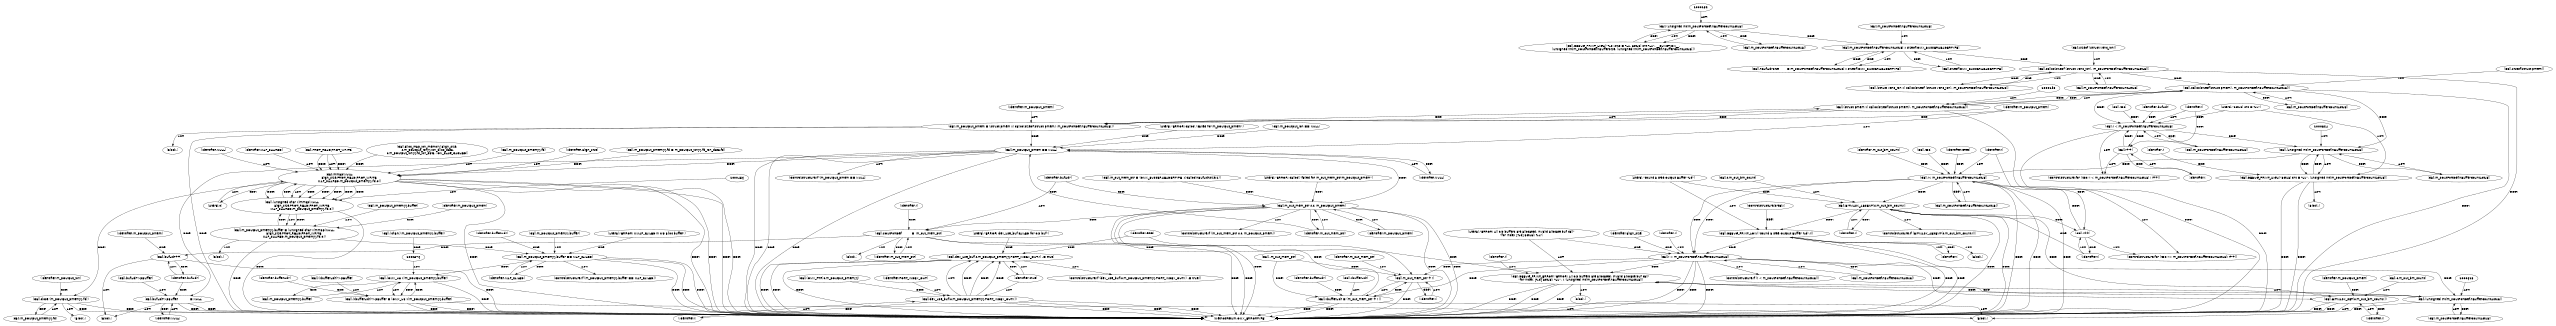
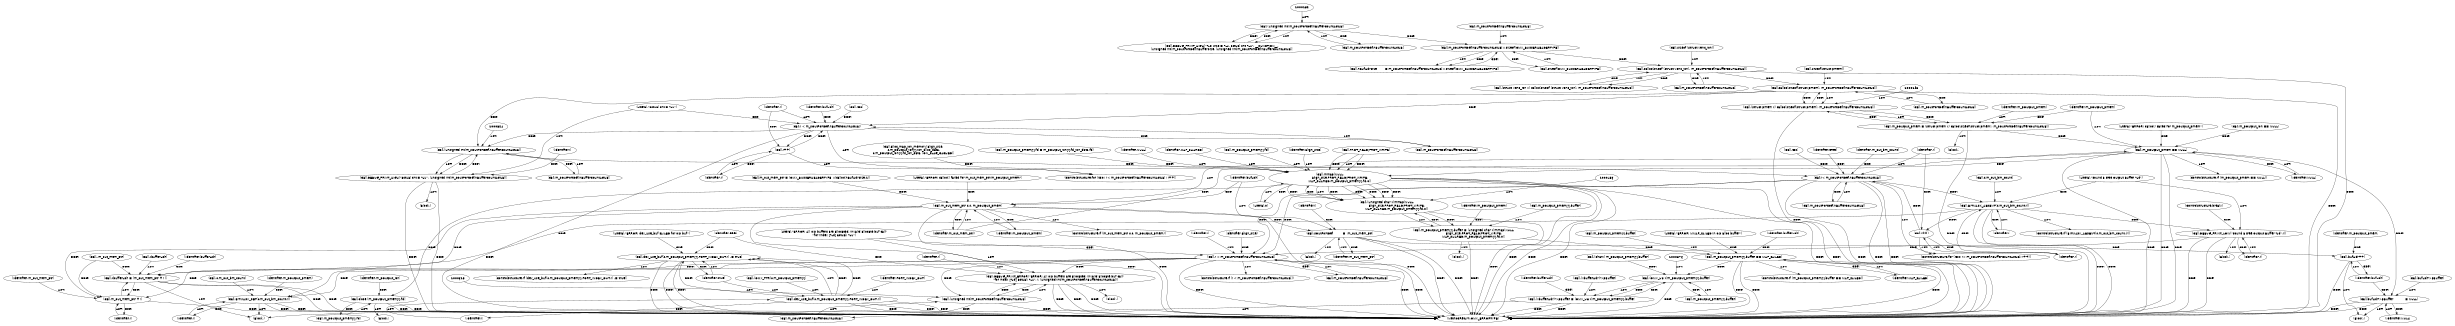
  digraph {
    fontname="DejaVu Sans"
    node [fontname="DejaVu Sans"]
    edge [fontname="DejaVu Sans"]
    n1 [label="(Call,calloc(sizeof(struct pmem), m_sOutPortDef.nBufferCountActual))"]
    n2 [label="(Call,(struct pmem *) calloc(sizeof(struct pmem), m_sOutPortDef.nBufferCountActual))"]
    n3 [label="(Call,i < m_sOutPortDef.nBufferCountActual)"]
    n4 [label="(Call,(unsigned int)m_sOutPortDef.nBufferCountActual)"]
    n5 [label="(MethodReturn,OMX_ERRORTYPE)"]
    n6 [label="(Call,m_sOutPortDef.nBufferCountActual)"]
    n7 [label="(Call,m_pOutput_pmem = (struct pmem *) calloc(sizeof(struct pmem), m_sOutPortDef.nBufferCountActual))"]
    n8 [label="(Call,i++)"]
    n9 [label="(Call,m_sOutPortDef.nBufferCountActual)"]
    n10 [label="(ControlStructure,for (i=0; i < m_sOutPortDef.nBufferCountActual ; i++))"]
    n11 [label="(Call,DEBUG_PRINT_HIGH(\"actual cnt = %u\", (unsigned int)m_sOutPortDef.nBufferCountActual))"]
    n12 [label="(Call,i< m_sOutPortDef.nBufferCountActual)"]
    n13 [label="(Call,m_sOutPortDef.nBufferCountActual)"]
    n14 [label="(Call,calloc(sizeof (struct venc_ion), m_sOutPortDef.nBufferCountActual))"]
    n15 [label="(Call,m_sOutPortDef.nBufferCountActual)"]
    n16 [label="(Call,(struct venc_ion *) calloc(sizeof (struct venc_ion), m_sOutPortDef.nBufferCountActual))"]
    n17 [label="(Call,m_sOutPortDef.nBufferCountActual * sizeof(OMX_BUFFERHEADERTYPE))"]
    n18 [label="(Call,sizeof(OMX_BUFFERHEADERTYPE))"]
    n19 [label="(Call,nBufHdrSize        = m_sOutPortDef.nBufferCountActual * sizeof(OMX_BUFFERHEADERTYPE))"]
    n20 [label="(Call,(unsigned int)m_sOutPortDef.nBufferCountActual)"]
    n21 [label="(Call,DEBUG_PRINT_HIGH(\"%s: size = %u, actual cnt %u\", __FUNCTION__,\n (unsigned int)m_sOutPortDef.nBufferSize, (unsigned int)m_sOutPortDef.nBufferCountActual))"]
    n22 [label="(Call,m_sOutPortDef.nBufferCountActual)"]
    n23 [label="(Call,m_pOutput_pmem == NULL)"]
    n24 [label="(Block,)"]
    n25 [label="(Call,m_out_mem_ptr && m_pOutput_pmem)"]
    n26 [label="(Call,bufHdr->pBuffer            = NULL)"]
    n27 [label="(Call,mmap(NULL,\n                    align_size,PROT_READ|PROT_WRITE,\n                    MAP_SHARED,m_pOutput_pmem[i].fd,0))"]
    n28 [label="(Identifier,NULL)"]
    n29 [label="(ControlStructure,if (m_pOutput_pmem == NULL))"]
    n30 [label="(Call,sOutPortDef          =  m_out_mem_ptr)"]
    n31 [label="(Call,*bufferHdr = (m_out_mem_ptr + i ))"]
    n32 [label="(Call,m_out_mem_ptr + i)"]
    n33 [label="(Identifier,m_pOutput_pmem)"]
    n34 [label="(ControlStructure,if (m_out_mem_ptr && m_pOutput_pmem))"]
    n35 [label="(Identifier,m_out_mem_ptr)"]
    n36 [label="(Block,)"]
    n37 [label="(Identifier,NULL)"]
    n38 [label="(Call,(unsigned char *)mmap(NULL,\n                    align_size,PROT_READ|PROT_WRITE,\n                    MAP_SHARED,m_pOutput_pmem[i].fd,0))"]
    n39 [label="(Call,close (m_pOutput_pmem[i].fd))"]
    n40 [label="(Literal,0)"]
    n41 [label="(Call,bufHdr++)"]
    n42 [label="(Block,)"]
    n43 [label="(Identifier,m_out_mem_ptr)"]
    n44 [label="(Block,)"]
    n45 [label="(Identifier,i)"]
    n46 [label="(Identifier,bufHdr)"]
    n47 [label="(Call,m_pOutput_pmem[i].buffer = (unsigned char *)mmap(NULL,\n                    align_size,PROT_READ|PROT_WRITE,\n                    MAP_SHARED,m_pOutput_pmem[i].fd,0))"]
    n48 [label="(Block,)"]
    n49 [label="(Call,m_pOutput_pmem[i].fd)"]
    n50 [label="(Call,m_pOutput_pmem[i].buffer == MAP_FAILED)"]
    n51 [label="(Block,)"]
    n52 [label="(Call,(OMX_U8 *)m_pOutput_pmem[i].buffer)"]
    n53 [label="(ControlStructure,if (m_pOutput_pmem[i].buffer == MAP_FAILED))"]
    n54 [label="(Identifier,MAP_FAILED)"]
    n55 [label="(Call,(*bufferHdr)->pBuffer = (OMX_U8 *)m_pOutput_pmem[i].buffer)"]
    n56 [label="(Call,m_pOutput_pmem[i].buffer)"]
    n57 [label="(Identifier,i)"]
    n58 [label="(Block,)"]
    n59 [label="(Call,BITMASK_ABSENT(&m_out_bm_count,i))"]
    n60 [label="(Call,i < m_sOutPortDef.nBufferCountActual)"]
    n61 [label="(ControlStructure,for (i=0; i< m_sOutPortDef.nBufferCountActual; i++))"]
    n62 [label="(Call,m_sOutPortDef.nBufferCountActual)"]
    n63 [label="(Call,i++)"]
    n64 [label="(Call,DEBUG_PRINT_LOW(\"Found a Free Output Buffer %d\",i))"]
    n65 [label="(Call,BITMASK_SET(&m_out_bm_count,i))"]
    n66 [label="(ControlStructure,if (BITMASK_ABSENT(&m_out_bm_count,i)))"]
    n67 [label="(Identifier,i)"]
    n68 [label="(Call,DEBUG_PRINT_ERROR(\"ERROR: All o/p buffers are allocated, invalid allocate buf call\"\n \"for index [%d] actual: %u\", i, (unsigned int)m_sOutPortDef.nBufferCountActual))"]
    n69 [label="(Call,(unsigned int)m_sOutPortDef.nBufferCountActual)"]
    n70 [label="(ControlStructure,if (i < m_sOutPortDef.nBufferCountActual))"]
    n71 [label="(Call,m_sOutPortDef.nBufferCountActual)"]
    n72 [label="(Identifier,i)"]
    n73 [label="(Identifier,i)"]
    n74 [label="(Block,)"]
    n75 [label="(Identifier,i)"]
    n76 [label="(Block,)"]
    n77 [label="(Call,m_sOutPortDef.nBufferCountActual)"]
    n78 [label="(Call,dev_use_buf(&m_pOutput_pmem[i],PORT_INDEX_OUT,i))"]
    n79 [label="(Call,dev_use_buf(&m_pOutput_pmem[i],PORT_INDEX_OUT,i) != true)"]
    n80 [label="(Identifier,i)"]
    n81 [label="(Identifier,true)"]
    n82 [label="(ControlStructure,if (dev_use_buf(&m_pOutput_pmem[i],PORT_INDEX_OUT,i) != true))"]
    n83 [label="(Call,!m_out_mem_ptr)"]
    n84 [label="(Identifier,m_pOutput_pmem)"]
    n85 [label="(Identifier,i)"]
    n86 [label="(Identifier,m_pOutput_pmem)"]
    n87 [label="(Call,m_out_mem_ptr = (OMX_BUFFERHEADERTYPE  *)calloc(nBufHdrSize,1))"]
    n88 [label="(Call,(OMX_PTR)&m_pOutput_pmem[i])"]
    n89 [label="(Call,m_pOutput_ion == NULL)"]
    n90 [label="(Call,sizeof(struct pmem))"]
    n91 [label="(Literal,\"ERROR: calloc() Failed for m_pOutput_pmem\")"]
    n92 [label="(Identifier,align_size)"]
    n93 [label="(Identifier,m_pOutput_pmem)"]
    n94 [label="(Identifier,MAP_SHARED)"]
    n95 [label="(Identifier,i)"]
    n96 [label="(Identifier,PORT_INDEX_OUT)"]
    n97 [label="(Identifier,bufferHdr)"]
    n98 [label="(Identifier,bufHdr)"]
    n99 [label="(Call,m_pOutput_pmem[i].buffer)"]
    n100 [label="(Identifier,bufHdr)"]
    n101 [label="(Literal,\"actual cnt = %u\")"]
    n102 [label="(Literal,\"ERROR: MMAP_FAILED in o/p alloc buffer\")"]
    n103 [label="(Call,PROT_READ|PROT_WRITE)"]
    n104 [label="(Identifier,i)"]
    n105 [label="(Identifier,m_pOutput_pmem)"]
    n106 [label="(Identifier,i)"]
    n107 [label="(Call,alloc_map_ion_memory(align_size,\n &m_pOutput_ion[i].ion_alloc_data,\n &m_pOutput_ion[i].fd_ion_data, ION_FLAG_CACHED))"]
    n108 [label="(Identifier,i)"]
    n109 [label="(Call,m_pOutput_pmem[i].fd)"]
    n110 [label="(Literal,\"ERROR: calloc() failed for m_out_mem_ptr/m_pOutput_pmem\")"]
    n111 [label="(Literal,\"ERROR: All o/p buffers are allocated, invalid allocate buf call\"\n \"for index [%d] actual: %u\")"]
    n112 [label="(Identifier,align_size)"]
    n113 [label="(Call,m_sOutPortDef.nBufferCountActual)"]
    n114 [label="(Identifier,bufferHdr)"]
    n115 [label="(Call,*bufferHdr)"]
    n116 [label="(Call,(*bufferHdr)->pBuffer)"]
    n117 [label="(Identifier,eRet)"]
    n118 [label="(Identifier,i)"]
    n119 [label="(Call,m_pOutput_pmem[i].fd = m_pOutput_ion[i].fd_ion_data.fd)"]
    n120 [label="(Identifier,NULL)"]
    n121 [label="(Identifier,m_pOutput_ion)"]
    n122 [label="(Identifier,m_out_mem_ptr)"]
    n123 [label="(Literal,\"ERROR: dev_use_buf FAILED for o/p buf\")"]
    n124 [label="(Identifier,m_out_bm_count)"]
    n125 [label="(Call,(char*) m_pOutput_pmem[i].buffer)"]
    n126 [label="(Call,i=0)"]
    n127 [label="(Call,bufHdr->pBuffer)"]
    n128 [label="(Call,&m_out_bm_count)"]
    n129 [label="(Identifier,m_pOutput_pmem)"]
    n130 [label="(Identifier,bufferHdr)"]
    n131 [label="(Call,m_pOutput_pmem[i].buffer)"]
    n132 [label="(Call,sizeof (struct venc_ion))"]
    n133 [label="(Identifier,eRet)"]
    n134 [label="(Literal,\"Found a Free Output Buffer %d\")"]
    n135 [label="(Call,i=0)"]
    n136 [label="(Call,&m_out_bm_count)"]
    n137 [label="(ControlStructure,break;)"]
    1000152
    1000193
    1000456
    1000576
    1000324
    1000613
    n1 -> n2 [label="AST: "]
    n1 -> n2 [label="DDG: "]
    n1 -> n3 [label="DDG: "]
    n1 -> n4 [label="DDG: "]
    n1 -> n5 [label="DDG: "]
    n1 -> n6 [label="CFG: "]
    n2 -> n1 [label="CFG: "]
    n2 -> n5 [label="DDG: "]
    n2 -> n7 [label="AST: "]
    n2 -> n7 [label="DDG: "]
    n3 -> n4 [label="DDG: "]
    n3 -> n5 [label="DDG: "]
    n3 -> n8 [label="DDG: "]
    n3 -> n9 [label="CFG: "]
    n3 -> n10 [label="AST: "]
    n4 -> n11 [label="AST: "]
    n4 -> n11 [label="DDG: "]
    n4 -> n12 [label="DDG: "]
    n4 -> n13 [label="CFG: "]
    n6 -> n1 [label="AST: "]
    n7 -> n2 [label="CFG: "]
    n7 -> n5 [label="DDG: "]
    n7 -> n23 [label="DDG: "]
    n7 -> n24 [label="AST: "]
    n8 -> n3 [label="DDG: "]
    n8 -> n10 [label="AST: "]
    n8 -> n57 [label="CFG: "]
    n9 -> n3 [label="AST: "]
    n11 -> n4 [label="CFG: "]
    n11 -> n5 [label="DDG: "]
    n11 -> n5 [label="DDG: "]
    n11 -> n58 [label="AST: "]
    n12 -> n5 [label="DDG: "]
    n12 -> n5 [label="DDG: "]
    n12 -> n5 [label="DDG: "]
    n12 -> n59 [label="DDG: "]
    n12 -> n60 [label="DDG: "]
    n12 -> n60 [label="DDG: "]
    n12 -> n61 [label="AST: "]
    n12 -> n62 [label="CFG: "]
    n13 -> n4 [label="AST: "]
    n14 -> n1 [label="DDG: "]
    n14 -> n5 [label="DDG: "]
    n14 -> n15 [label="CFG: "]
    n14 -> n16 [label="AST: "]
    n14 -> n16 [label="DDG: "]
    n15 -> n14 [label="AST: "]
    n16 -> n14 [label="CFG: "]
    n17 -> n14 [label="DDG: "]
    n17 -> n18 [label="CFG: "]
    n17 -> n19 [label="AST: "]
    n17 -> n19 [label="DDG: "]
    n18 -> n17 [label="AST: "]
    n19 -> n17 [label="CFG: "]
    n20 -> n17 [label="DDG: "]
    n20 -> n21 [label="AST: "]
    n20 -> n21 [label="DDG: "]
    n20 -> n22 [label="CFG: "]
    n21 -> n20 [label="CFG: "]
    n22 -> n20 [label="AST: "]
    n23 -> n5 [label="DDG: "]
    n23 -> n5 [label="DDG: "]
    n23 -> n5 [label="DDG: "]
-   n23 -> n25 [label="DDG: "]
+   n23 -> n25 [label="AST: "]
    n23 -> n26 [label="DDG: "]
    n23 -> n27 [label="DDG: "]
    n23 -> n28 [label="CFG: "]
    n23 -> n29 [label="AST: "]
    n25 -> n5 [label="DDG: "]
    n25 -> n5 [label="DDG: "]
    n25 -> n5 [label="DDG: "]
    n25 -> n30 [label="DDG: "]
-   n31 -> n25 [label="DDG: "]
+   n25 -> n31 [label="DDG: "]
    n25 -> n32 [label="DDG: "]
    n25 -> n33 [label="CFG: "]
    n25 -> n34 [label="AST: "]
    n25 -> n35 [label="CFG: "]
    n26 -> n5 [label="DDG: "]
    n26 -> n5 [label="DDG: "]
    n26 -> n36 [label="AST: "]
    n26 -> n37 [label="CFG: "]
    n27 -> n5 [label="DDG: "]
    n27 -> n5 [label="DDG: "]
    n27 -> n5 [label="DDG: "]
    n27 -> n5 [label="DDG: "]
    n27 -> n5 [label="DDG: "]
    n27 -> n38 [label="AST: "]
    n27 -> n38 [label="DDG: "]
    n27 -> n38 [label="DDG: "]
    n27 -> n38 [label="DDG: "]
    n27 -> n38 [label="DDG: "]
    n27 -> n38 [label="DDG: "]
    n27 -> n38 [label="DDG: "]
    n27 -> n39 [label="DDG: "]
    n27 -> n40 [label="CFG: "]
    n28 -> n23 [label="AST: "]
    n30 -> n5 [label="DDG: "]
    n30 -> n5 [label="DDG: "]
    n30 -> n41 [label="DDG: "]
    n30 -> n42 [label="AST: "]
    n30 -> n43 [label="CFG: "]
    n31 -> n5 [label="DDG: "]
    n31 -> n5 [label="DDG: "]
    n31 -> n32 [label="CFG: "]
    n31 -> n44 [label="AST: "]
    n32 -> n5 [label="DDG: "]
    n32 -> n31 [label="AST: "]
    n32 -> n45 [label="CFG: "]
    n33 -> n25 [label="AST: "]
    n35 -> n23 [label="CFG: "]
    n35 -> n25 [label="AST: "]
    n37 -> n26 [label="AST: "]
    n38 -> n5 [label="DDG: "]
    n38 -> n27 [label="CFG: "]
    n38 -> n47 [label="AST: "]
    n38 -> n47 [label="DDG: "]
    n39 -> n5 [label="DDG: "]
    n39 -> n5 [label="DDG: "]
    n39 -> n48 [label="AST: "]
    n39 -> n49 [label="CFG: "]
    n40 -> n27 [label="AST: "]
    n41 -> n5 [label="DDG: "]
    n41 -> n36 [label="AST: "]
    n41 -> n46 [label="CFG: "]
    n43 -> n30 [label="AST: "]
    n45 -> n32 [label="AST: "]
    n46 -> n26 [label="CFG: "]
    n46 -> n41 [label="AST: "]
    n47 -> n5 [label="DDG: "]
    n47 -> n38 [label="CFG: "]
    n47 -> n50 [label="DDG: "]
    n47 -> n51 [label="AST: "]
    n49 -> n39 [label="AST: "]
    n50 -> n5 [label="DDG: "]
    n50 -> n5 [label="DDG: "]
    n50 -> n5 [label="DDG: "]
    n50 -> n52 [label="DDG: "]
    n50 -> n53 [label="AST: "]
-   n50 -> n54 [label="DDG: "]
+   n50 -> n54 [label="CFG: "]
    n52 -> n5 [label="DDG: "]
    n52 -> n55 [label="AST: "]
    n52 -> n55 [label="DDG: "]
    n52 -> n56 [label="CFG: "]
    n54 -> n50 [label="AST: "]
    n55 -> n5 [label="DDG: "]
    n55 -> n5 [label="DDG: "]
    n55 -> n44 [label="AST: "]
    n55 -> n52 [label="CFG: "]
    n56 -> n52 [label="AST: "]
    n57 -> n8 [label="AST: "]
    n59 -> n5 [label="DDG: "]
    n59 -> n5 [label="DDG: "]
    n59 -> n63 [label="DDG: "]
    n59 -> n64 [label="DDG: "]
    n59 -> n65 [label="DDG: "]
    n59 -> n66 [label="AST: "]
    n59 -> n67 [label="CFG: "]
    n60 -> n5 [label="DDG: "]
    n60 -> n5 [label="DDG: "]
    n60 -> n5 [label="DDG: "]
    n60 -> n31 [label="DDG: "]
    n60 -> n32 [label="DDG: "]
    n60 -> n65 [label="DDG: "]
    n60 -> n68 [label="DDG: "]
    n60 -> n69 [label="DDG: "]
    n60 -> n70 [label="AST: "]
    n60 -> n71 [label="CFG: "]
    n62 -> n12 [label="AST: "]
    n63 -> n12 [label="DDG: "]
    n63 -> n61 [label="AST: "]
    n63 -> n72 [label="CFG: "]
    n64 -> n5 [label="DDG: "]
    n64 -> n5 [label="DDG: "]
    n64 -> n60 [label="DDG: "]
    n64 -> n73 [label="CFG: "]
    n64 -> n74 [label="AST: "]
    n65 -> n5 [label="DDG: "]
    n65 -> n5 [label="DDG: "]
    n65 -> n44 [label="AST: "]
    n65 -> n75 [label="CFG: "]
    n67 -> n59 [label="AST: "]
    n68 -> n5 [label="DDG: "]
    n68 -> n5 [label="DDG: "]
    n68 -> n5 [label="DDG: "]
    n68 -> n69 [label="CFG: "]
    n68 -> n76 [label="AST: "]
    n69 -> n5 [label="DDG: "]
    n69 -> n68 [label="AST: "]
    n69 -> n68 [label="DDG: "]
    n69 -> n77 [label="CFG: "]
    n71 -> n60 [label="AST: "]
    n72 -> n59 [label="CFG: "]
    n72 -> n63 [label="AST: "]
    n73 -> n64 [label="AST: "]
    n75 -> n65 [label="AST: "]
    n77 -> n69 [label="AST: "]
    n78 -> n5 [label="DDG: "]
    n78 -> n5 [label="DDG: "]
    n78 -> n5 [label="DDG: "]
    n78 -> n79 [label="AST: "]
    n78 -> n79 [label="DDG: "]
    n78 -> n79 [label="DDG: "]
    n78 -> n79 [label="DDG: "]
    n78 -> n80 [label="CFG: "]
    n79 -> n5 [label="DDG: "]
    n79 -> n5 [label="DDG: "]
    n79 -> n5 [label="DDG: "]
    n79 -> n81 [label="CFG: "]
    n79 -> n82 [label="AST: "]
    n80 -> n78 [label="AST: "]
    n81 -> n78 [label="AST: "]
    n81 -> n79 [label="AST: "]
    n83 -> n31 [label="DDG: "]
    n83 -> n32 [label="DDG: "]
    n84 -> n7 [label="CFG: "]
    n84 -> n23 [label="AST: "]
    n85 -> n68 [label="AST: "]
    n86 -> n47 [label="CFG: "]
    n87 -> n25 [label="DDG: "]
-   n88 -> n78 [label="DDG: "]
+   n88 -> n78 [label="AST: "]
    n89 -> n23 [label="DDG: "]
    n90 -> n1 [label="AST: "]
    n91 -> n23 [label="CFG: "]
    n92 -> n60 [label="CFG: "]
    n93 -> n41 [label="CFG: "]
    n94 -> n27 [label="AST: "]
    n95 -> n11 [label="CFG: "]
    n96 -> n78 [label="AST: "]
    n97 -> n31 [label="CFG: "]
    n98 -> n3 [label="CFG: "]
    n99 -> n50 [label="AST: "]
    n100 -> n25 [label="CFG: "]
    n100 -> n30 [label="AST: "]
    n101 -> n3 [label="CFG: "]
    n101 -> n11 [label="AST: "]
    n102 -> n50 [label="CFG: "]
    n103 -> n27 [label="AST: "]
    n103 -> n27 [label="DDG: "]
    n103 -> n27 [label="DDG: "]
    n104 -> n3 [label="AST: "]
    n104 -> n8 [label="CFG: "]
    n105 -> n7 [label="AST: "]
    n106 -> n30 [label="CFG: "]
    n107 -> n27 [label="DDG: "]
    n108 -> n12 [label="AST: "]
    n108 -> n63 [label="CFG: "]
    n109 -> n27 [label="AST: "]
    n110 -> n25 [label="CFG: "]
    n111 -> n60 [label="CFG: "]
    n111 -> n68 [label="AST: "]
    n112 -> n27 [label="AST: "]
    n113 -> n17 [label="AST: "]
    n114 -> n55 [label="CFG: "]
    n115 -> n31 [label="AST: "]
    n116 -> n55 [label="AST: "]
    n117 -> n12 [label="CFG: "]
    n118 -> n60 [label="AST: "]
    n119 -> n27 [label="DDG: "]
    n120 -> n27 [label="AST: "]
    n121 -> n39 [label="CFG: "]
    n122 -> n32 [label="AST: "]
    n123 -> n79 [label="CFG: "]
    n124 -> n12 [label="CFG: "]
-   n125 -> 1000576 [label="DDG: "]
+   n125 -> n52 [label="DDG: "]
    n126 -> n3 [label="DDG: "]
    n127 -> n26 [label="AST: "]
    n128 -> n59 [label="AST: "]
    n129 -> n65 [label="CFG: "]
    n130 -> n50 [label="CFG: "]
    n131 -> n47 [label="AST: "]
    n132 -> n14 [label="AST: "]
    n133 -> n68 [label="CFG: "]
    n133 -> n79 [label="CFG: "]
    n134 -> n59 [label="CFG: "]
    n134 -> n64 [label="AST: "]
    n135 -> n12 [label="DDG: "]
    n136 -> n65 [label="AST: "]
    n137 -> n64 [label="CFG: "]
    1000152 -> n20 [label="AST: "]
    1000193 -> n2 [label="AST: "]
    1000456 -> n38 [label="AST: "]
    1000576 -> n52 [label="AST: "]
    1000324 -> n4 [label="AST: "]
    1000613 -> n69 [label="AST: "]
  }
